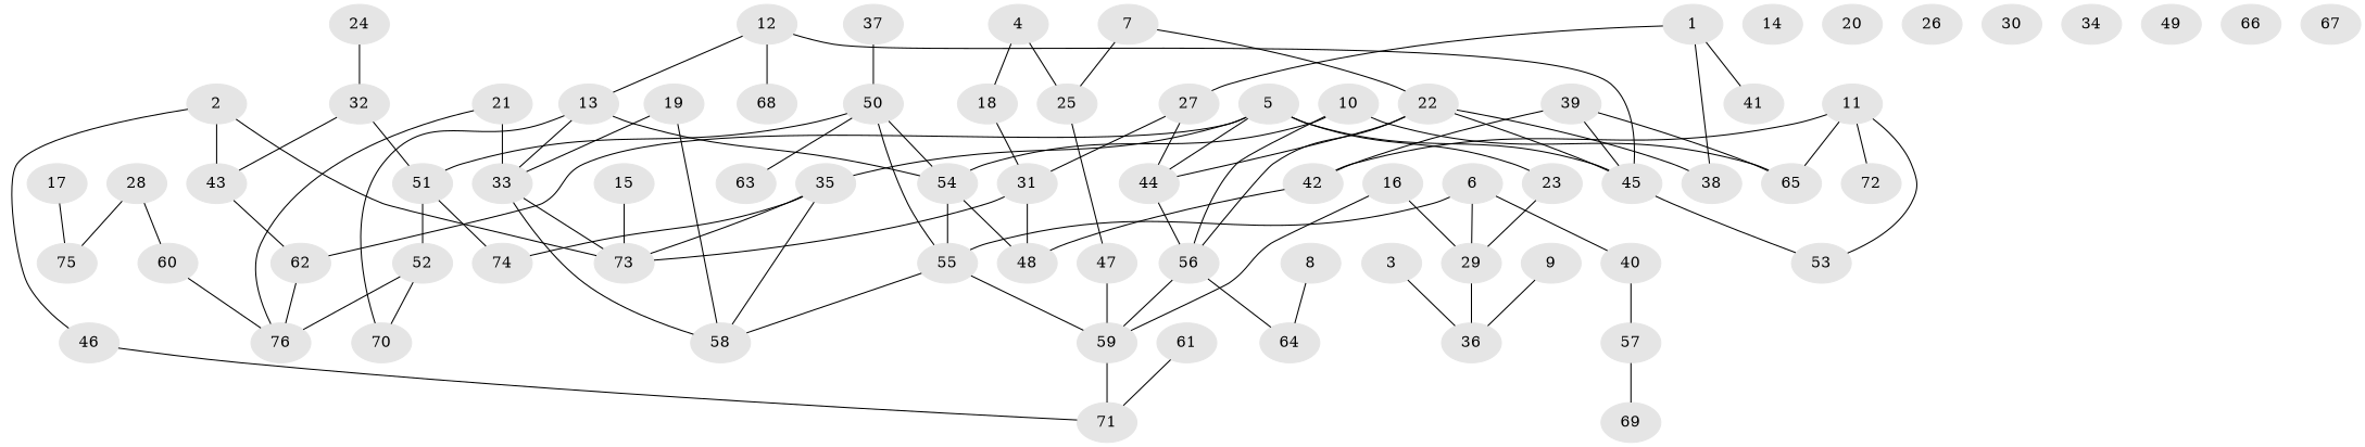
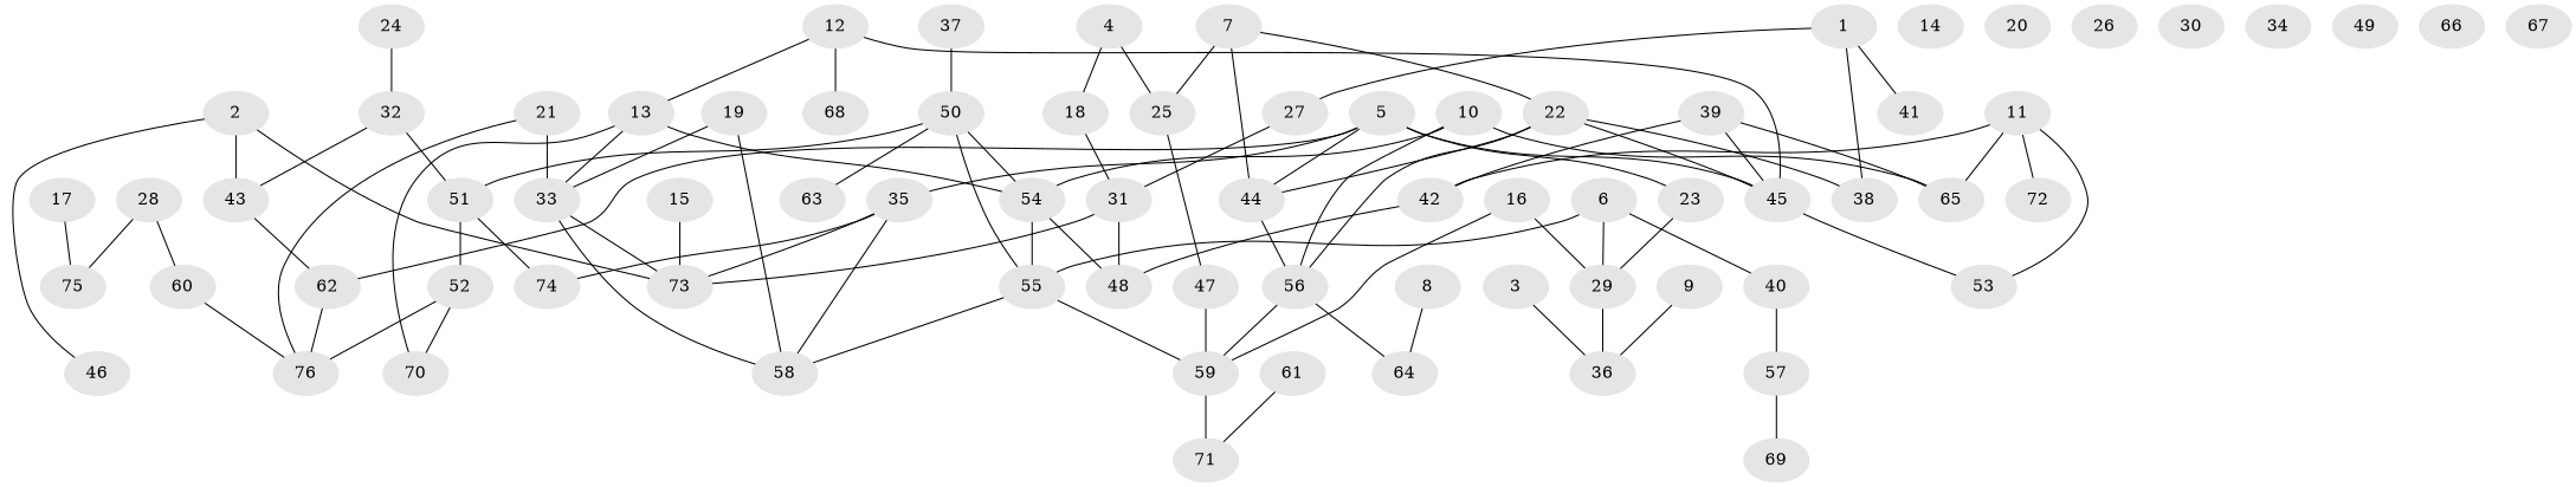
  graph {
    node [color=gray90 style=filled]
    1
    27
    38
    41
    31
    2
    43
    46
    73
    62
    71
    3
    36
    56
    64
    59
    4
    18
    25
    47
    5
    23
    35
    44
    45
    29
    58
    74
    53
    76
    6
    40
    55
    57
    7
    22
    8
    9
    10
    54
    65
    48
    11
    42
    72
    12
    13
    68
    33
    70
    14
    15
    16
    17
    75
    19
    20
    21
    24
    32
    51
    26
    28
    60
    30
    52
    34
    37
    50
    63
    39
    69
    49
    61
    66
    67
    1 -- 27
    1 -- 38
    1 -- 41
    27 -- 31
    31 -- 73
    31 -- 48
    2 -- 43
    2 -- 46
    2 -- 73
    43 -- 62
-   46 -- 71
    62 -- 76
    3 -- 36
    56 -- 64
    56 -- 59
    59 -- 71
    4 -- 18
    4 -- 25
    18 -- 31
    25 -- 47
    47 -- 59
    5 -- 62
    5 -- 23
    5 -- 35
    5 -- 44
    5 -- 45
    23 -- 29
    35 -- 73
    35 -- 58
    35 -- 74
    44 -- 56
    45 -- 53
    29 -- 36
    6 -- 29
    6 -- 40
    6 -- 55
    40 -- 57
    55 -- 59
    55 -- 58
    57 -- 69
    7 -- 25
-   27 -- 44
+   7 -- 44
    7 -- 22
    22 -- 38
    22 -- 56
    22 -- 44
    22 -- 45
    8 -- 64
    9 -- 36
    10 -- 56
    10 -- 54
    10 -- 65
    54 -- 55
    54 -- 48
    11 -- 53
    11 -- 65
    11 -- 42
    11 -- 72
    42 -- 48
    12 -- 45
    12 -- 13
    12 -- 68
    13 -- 54
    13 -- 33
    13 -- 70
    33 -- 73
    33 -- 58
    15 -- 73
    16 -- 59
    16 -- 29
    17 -- 75
    19 -- 58
    19 -- 33
    21 -- 76
    21 -- 33
    24 -- 32
    32 -- 43
    32 -- 51
    51 -- 74
    51 -- 52
    28 -- 75
    28 -- 60
    60 -- 76
    52 -- 76
    52 -- 70
    37 -- 50
    50 -- 55
    50 -- 54
    50 -- 51
    50 -- 63
    39 -- 45
    39 -- 65
    39 -- 42
    61 -- 71
  }
